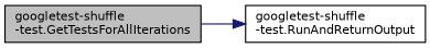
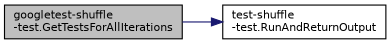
  digraph {
    rankdir=LR
    node [color=black fontname=Helvetica fontsize=10 shape=record]
    n1 [fillcolor=grey75 fontcolor=black height=0.2 label="googletest-shuffle\l-test.GetTestsForAllIterations" style=filled width=0.4]
-   n2 [height=0.2 label="googletest-shuffle\l-test.RunAndReturnOutput" width=0.4]
+   n2 [height=0.2 label="test-shuffle\l-test.RunAndReturnOutput" width=0.4]
    n1 -> n2 [color=midnightblue fontname=Helvetica fontsize=10 labelfontname=Helvetica labelfontsize=10 style=solid]
  }
